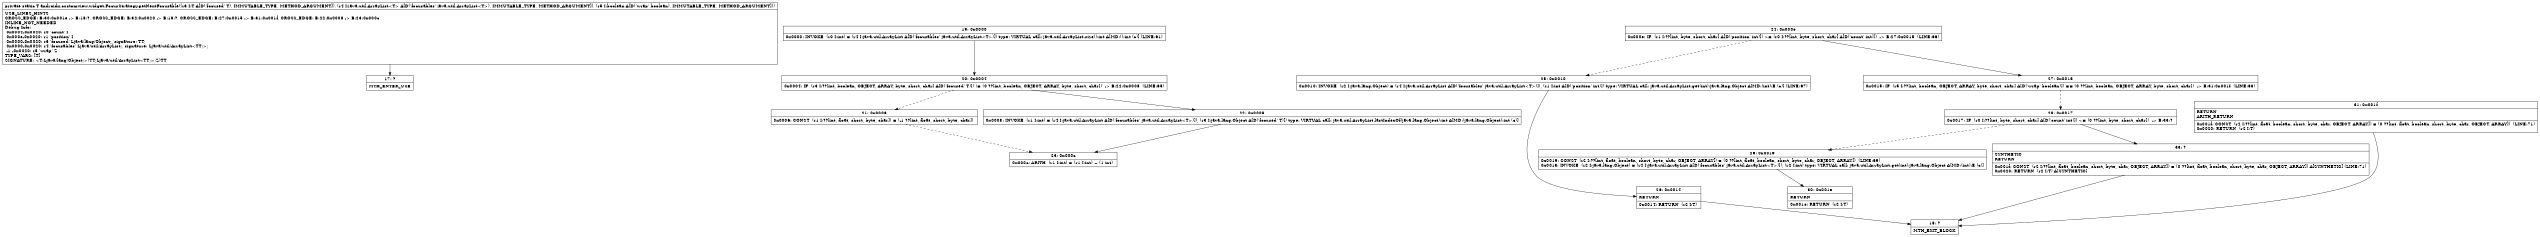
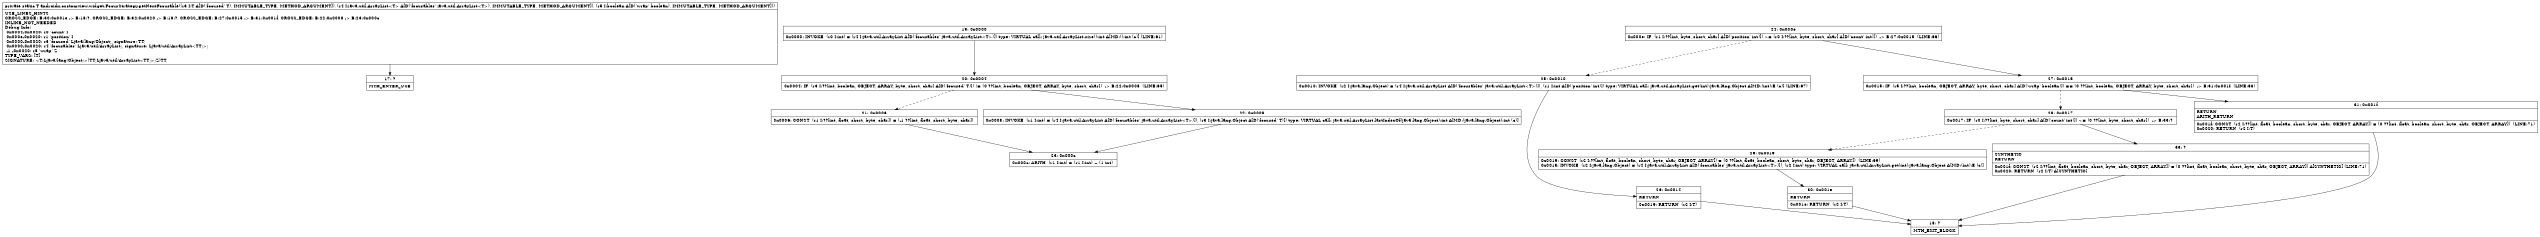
  digraph {
    node [shape=record]
    n1 [label="{17\:\ ?|MTH_ENTER_USE\l}"]
    n2 [label="{19\:\ 0x0000|0x0000: INVOKE  (r0 I:int) = (r4 I:java.util.ArrayList A[D('focusables' java.util.ArrayList\<T\>)]) type: VIRTUAL call: java.util.ArrayList.size():int A[MD:():int (c)] (LINE:61)\l}"]
    n3 [label="{20\:\ 0x0004|0x0004: IF  (r3 I:??[int, boolean, OBJECT, ARRAY, byte, short, char] A[D('focused' T)]) != (0 ??[int, boolean, OBJECT, ARRAY, byte, short, char])  \-\> B:22:0x0008  (LINE:65)\l}"]
    n4 [label="{21\:\ 0x0006|0x0006: CONST  (r1 I:??[int, float, short, byte, char]) = (\-1 ??[int, float, short, byte, char]) \l}"]
    n5 [label="{22\:\ 0x0008|0x0008: INVOKE  (r1 I:int) = (r4 I:java.util.ArrayList A[D('focusables' java.util.ArrayList\<T\>)]), (r3 I:java.lang.Object A[D('focused' T)]) type: VIRTUAL call: java.util.ArrayList.lastIndexOf(java.lang.Object):int A[MD:(java.lang.Object):int (c)]\l}"]
    n6 [label="{23\:\ 0x000c|0x000c: ARITH  (r1 I:int) = (r1 I:int) + (1 int) \l}"]
    n7 [label="{24\:\ 0x000e|0x000e: IF  (r1 I:??[int, byte, short, char] A[D('position' int)]) \>= (r0 I:??[int, byte, short, char] A[D('count' int)])  \-\> B:27:0x0015  (LINE:66)\l}"]
    n8 [label="{25\:\ 0x0010|0x0010: INVOKE  (r2 I:java.lang.Object) = (r4 I:java.util.ArrayList A[D('focusables' java.util.ArrayList\<T\>)]), (r1 I:int A[D('position' int)]) type: VIRTUAL call: java.util.ArrayList.get(int):java.lang.Object A[MD:(int):E (c)] (LINE:67)\l}"]
    n9 [label="{27\:\ 0x0015|0x0015: IF  (r5 I:??[int, boolean, OBJECT, ARRAY, byte, short, char] A[D('wrap' boolean)]) == (0 ??[int, boolean, OBJECT, ARRAY, byte, short, char])  \-\> B:31:0x001f  (LINE:68)\l}"]
-   n10 [label="{26\:\ 0x0014|RETURN\l|0x0014: RETURN  (r2 I:T) \l}"]
+   n10 [label="{26\:\ 0x0014|RETURN\l|0x0019: RETURN  (r2 I:T) \l}"]
    n11 [label="{28\:\ 0x0017|0x0017: IF  (r0 I:??[int, byte, short, char] A[D('count' int)]) \<= (0 ??[int, byte, short, char])  \-\> B:33:? \l}"]
    n12 [label="{31\:\ 0x001f|RETURN\lARITH_RETURN\l|0x001f: CONST  (r2 I:??[int, float, boolean, short, byte, char, OBJECT, ARRAY]) = (0 ??[int, float, boolean, short, byte, char, OBJECT, ARRAY])  (LINE:71)\l0x0020: RETURN  (r2 I:T) \l}"]
    n13 [label="{18\:\ ?|MTH_EXIT_BLOCK\l}"]
    n14 [label="{29\:\ 0x0019|0x0019: CONST  (r2 I:??[int, float, boolean, short, byte, char, OBJECT, ARRAY]) = (0 ??[int, float, boolean, short, byte, char, OBJECT, ARRAY])  (LINE:69)\l0x001a: INVOKE  (r2 I:java.lang.Object) = (r4 I:java.util.ArrayList A[D('focusables' java.util.ArrayList\<T\>)]), (r2 I:int) type: VIRTUAL call: java.util.ArrayList.get(int):java.lang.Object A[MD:(int):E (c)]\l}"]
    n15 [label="{33\:\ ?|SYNTHETIC\lRETURN\l|0x001f: CONST  (r2 I:??[int, float, boolean, short, byte, char, OBJECT, ARRAY]) = (0 ??[int, float, boolean, short, byte, char, OBJECT, ARRAY]) A[SYNTHETIC] (LINE:71)\l0x0020: RETURN  (r2 I:T) A[SYNTHETIC]\l}"]
    n16 [label="{30\:\ 0x001e|RETURN\l|0x001e: RETURN  (r2 I:T) \l}"]
    n17 [label="{private static T androidx.customview.widget.FocusStrategy.getNextFocusable((r3 I:T A[D('focused' T), IMMUTABLE_TYPE, METHOD_ARGUMENT]), (r4 I:java.util.ArrayList\<T\> A[D('focusables' java.util.ArrayList\<T\>), IMMUTABLE_TYPE, METHOD_ARGUMENT]), (r5 I:boolean A[D('wrap' boolean), IMMUTABLE_TYPE, METHOD_ARGUMENT]))  | USE_LINES_HINTS\lCROSS_EDGE: B:30:0x001e \-\> B:18:?, CROSS_EDGE: B:32:0x0020 \-\> B:18:?, CROSS_EDGE: B:27:0x0015 \-\> B:31:0x001f, CROSS_EDGE: B:22:0x0008 \-\> B:23:0x000c\lINLINE_NOT_NEEDED\lDebug Info:\l  0x0004\-0x0020: r0 'count' I\l  0x000e\-0x0020: r1 'position' I\l  0x0000\-0x0020: r3 'focused' Ljava\/lang\/Object;, signature: TT;\l  0x0000\-0x0020: r4 'focusables' Ljava\/util\/ArrayList;, signature: Ljava\/util\/ArrayList\<TT;\>;\l  \-1 \-0x0020: r5 'wrap' Z\lTYPE_VARS: [T]\lSIGNATURE: \<T:Ljava\/lang\/Object;\>(TT;Ljava\/util\/ArrayList\<TT;\>;Z)TT;\l}"]
    n2 -> n3
    n3 -> n4 [style=dashed]
    n3 -> n5
-   n4 -> n6 [style=dashed]
+   n4 -> n6
    n5 -> n6
    n7 -> n8 [style=dashed]
    n7 -> n9
    n8 -> n10
    n9 -> n11 [style=dashed]
+   n9 -> n12
    n10 -> n13
    n11 -> n14 [style=dashed]
    n11 -> n15
    n12 -> n13
    n14 -> n16
    n15 -> n13
+   n16 -> n13
    n17 -> n1
  }
